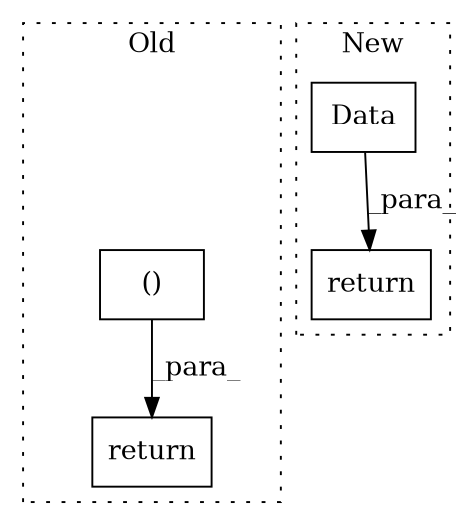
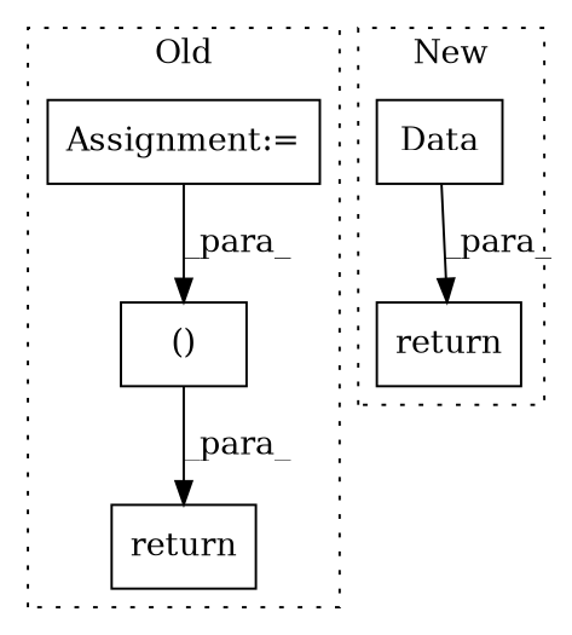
  digraph {
    node [a=41 shape=box]
    n1 [l=12 label=return s=3281]
    n2 [a=106 l=32 label="()" s=3293]
+   n3 [a=7 l=1 label="Assignment:=" s=3250]
    n4 [a=32 l=6 label=Data s=3457]
    n5 [l=7 label=return s=3540]
    subgraph cluster_1 {
      label=Old
      style=dotted
      n1
      n2
+     n3
    }
    subgraph cluster_2 {
      label=New
      style=dotted
      n4
      n5
    }
    n2 -> n1 [label=_para_]
+   n3 -> n2 [label=_para_]
    n4 -> n5 [label=_para_]
  }
